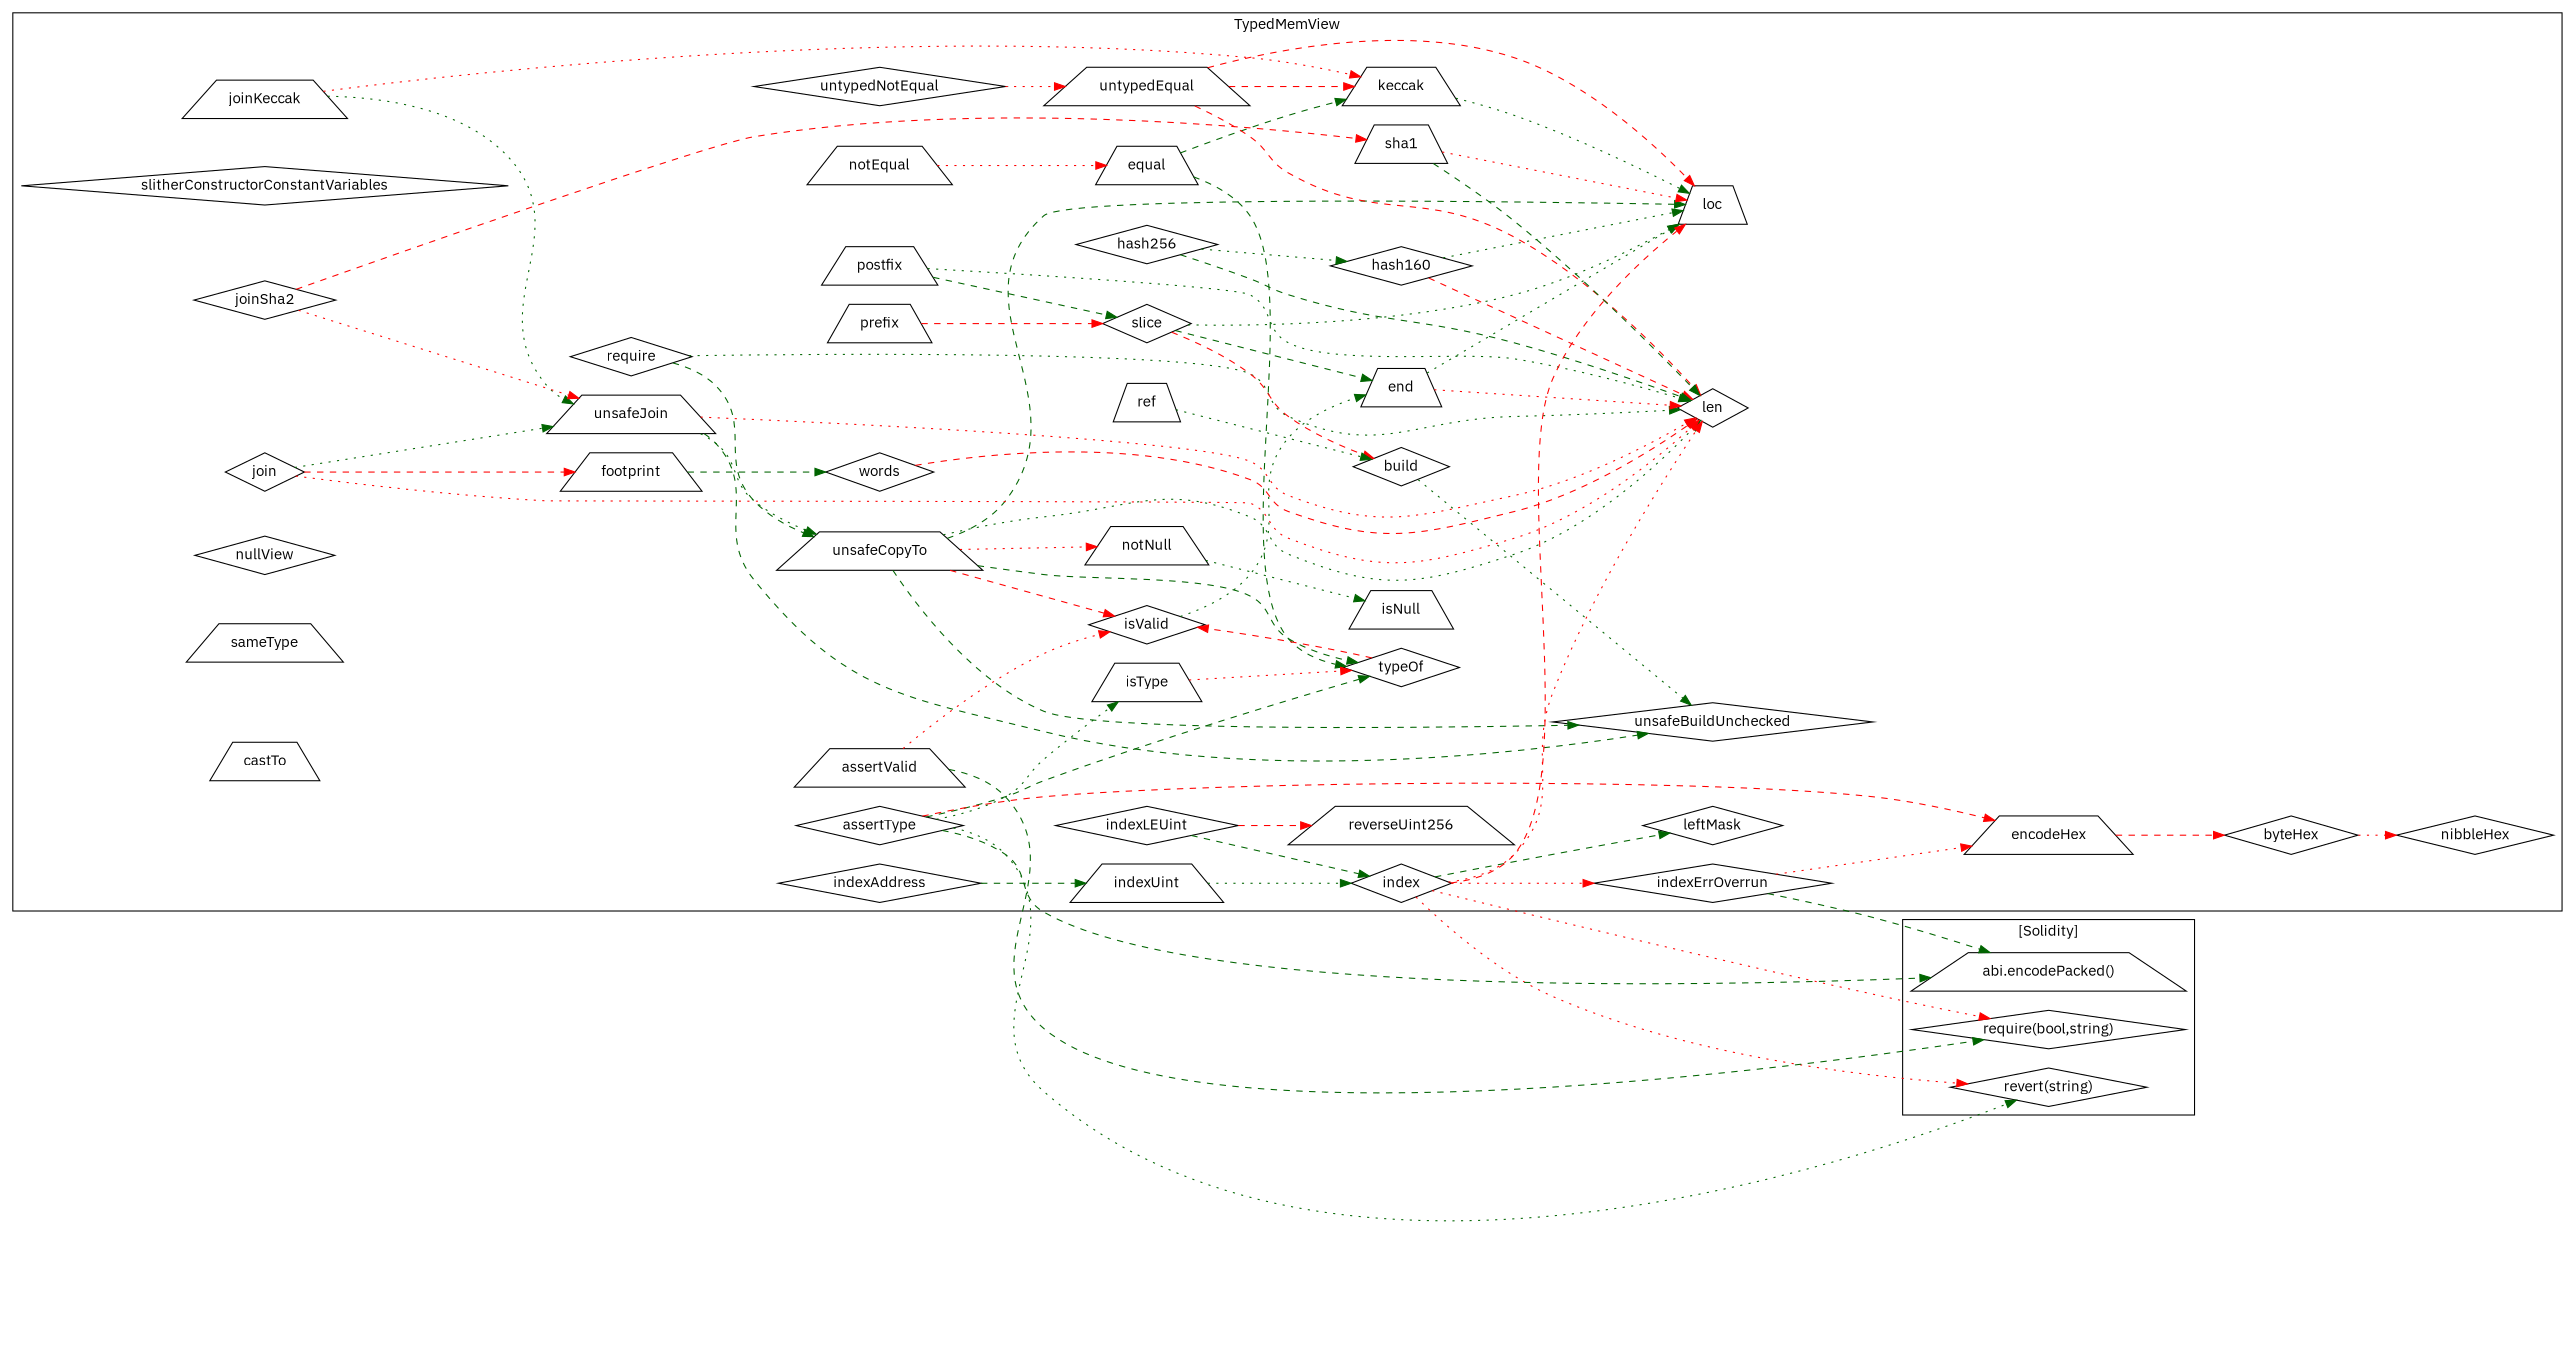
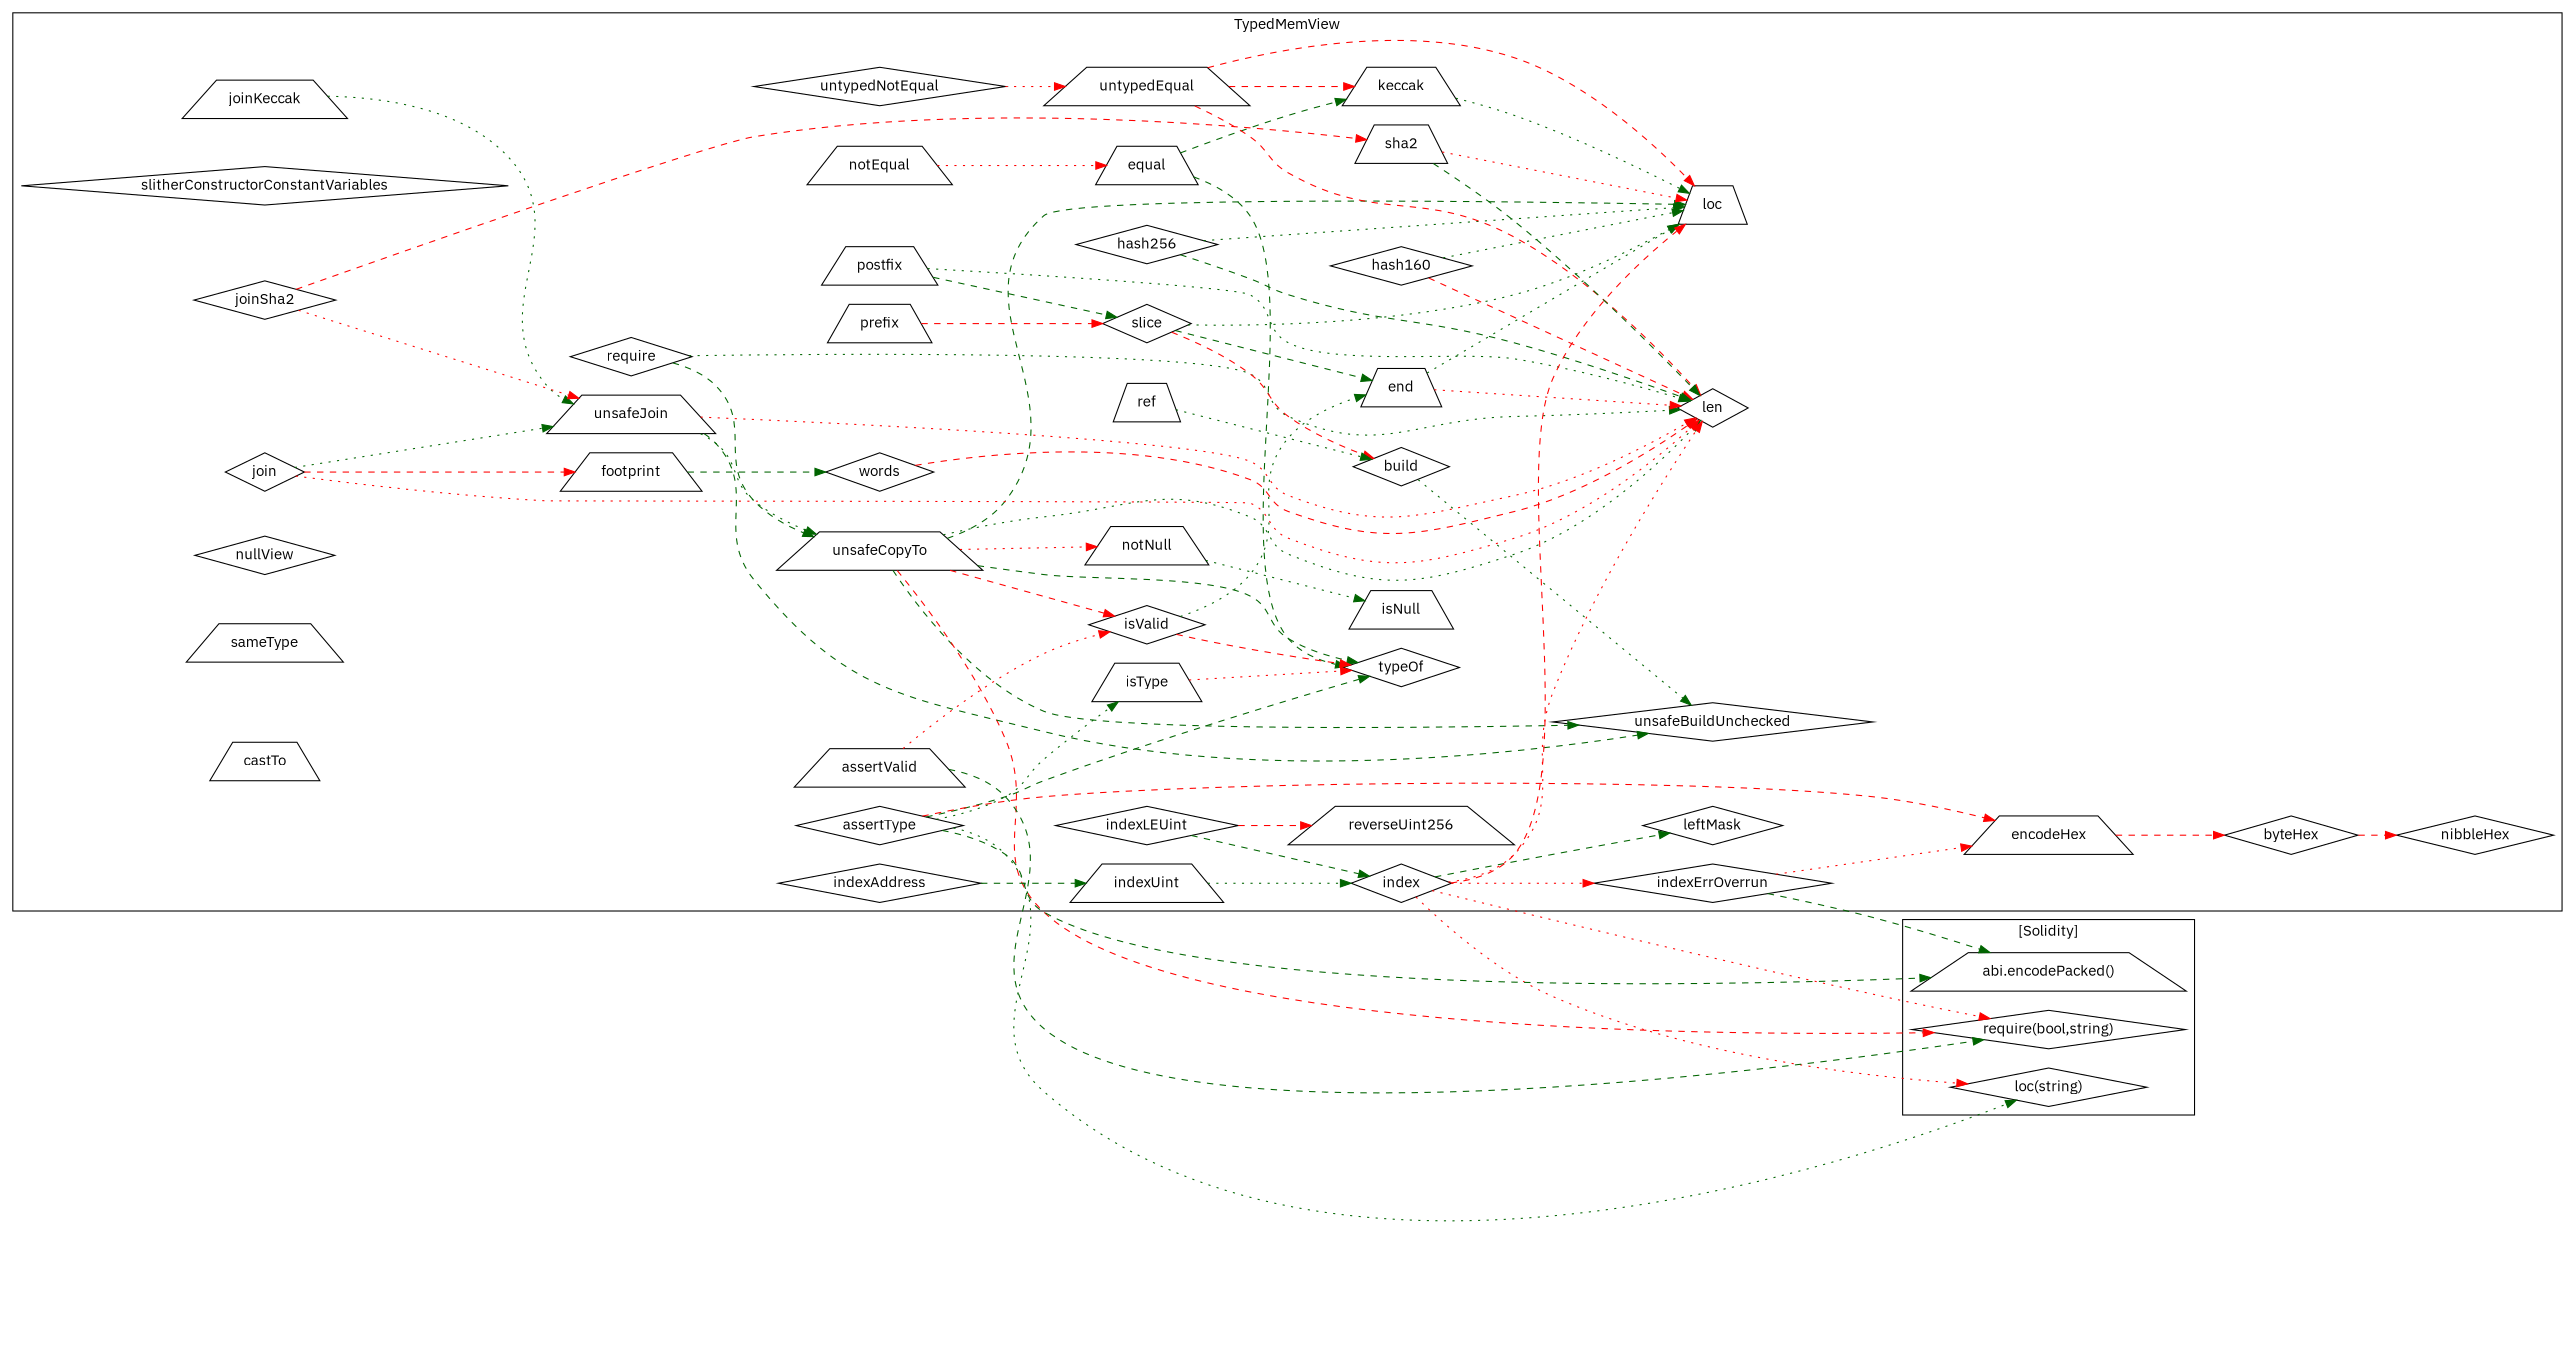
  strict digraph {
    fontname="IBM Plex Sans"
    rankdir=LR
    node [fontname="IBM Plex Sans" shape=diamond]
    edge [color=darkgreen fontname="IBM Plex Sans" style=dashed]
    n1 [label=require]
    n2 [label=unsafeCopyTo shape=trapezium]
    n3 [label=len]
    n4 [label=leftMask]
    n5 [label=notEqual shape=trapezium]
    n6 [label=equal shape=trapezium]
    n7 [label=unsafeBuildUnchecked]
    n8 [label=notNull shape=trapezium]
    n9 [label=isValid]
    n10 [label=loc shape=trapezium]
    n11 [label=typeOf]
    n12 [label=hash160]
    n13 [label=postfix shape=trapezium]
    n14 [label=slice]
    n15 [label=joinKeccak shape=trapezium]
    n16 [label=unsafeJoin shape=trapezium]
    n17 [label=keccak shape=trapezium]
    n18 [label=build]
    n19 [label=end shape=trapezium]
    n20 [label=encodeHex shape=trapezium]
    n21 [label=byteHex]
    n22 [label=slitherConstructorConstantVariables]
    n23 [label=hash256]
    n24 [label=isType shape=trapezium]
    n25 [label=isNull shape=trapezium]
    n26 [label=indexLEUint]
    n27 [label=index]
    n28 [label=reverseUint256 shape=trapezium]
    n29 [label=join]
    n30 [label=footprint shape=trapezium]
    n31 [label=words]
    n32 [label=untypedEqual shape=trapezium]
    n33 [label=joinSha2]
-   n34 [label=sha1 shape=trapezium]
+   n34 [label=sha2 shape=trapezium]
    n35 [label=nullView]
    n36 [label=nibbleHex]
    n37 [label=prefix shape=trapezium]
    n38 [label=indexUint shape=trapezium]
    n39 [label=ref shape=trapezium]
    n40 [label=indexErrOverrun]
    n41 [label=assertValid shape=trapezium]
    n42 [label=sameType shape=trapezium]
    n43 [label=assertType]
    n44 [label=castTo shape=trapezium]
    n45 [label=untypedNotEqual]
    n46 [label=indexAddress]
    "require(bool,string)"
    "abi.encodePacked()" [shape=trapezium]
-   "revert(string)"
+   "revert(string)" [label="loc(string)"]
    subgraph cluster_1 {
      label=TypedMemView
      n1
      n2
      n3
      n4
      n5
      n6
      n7
      n8
      n9
      n10
      n11
      n12
      n13
      n14
      n15
      n16
      n17
      n18
      n19
      n20
      n21
      n22
      n23
      n24
      n25
      n26
      n27
      n28
      n29
      n30
      n31
      n32
      n33
      n34
      n35
      n36
      n37
      n38
      n39
      n40
      n41
      n42
      n43
      n44
      n45
      n46
    }
    subgraph cluster_2 {
      label="[Solidity]"
      "require(bool,string)"
      "abi.encodePacked()"
      "revert(string)"
    }
    n1 -> n2
    n1 -> n3 [style=dotted]
    n2 -> n3 [style=dotted]
    n2 -> n7
    n2 -> n8 [color=red style=dotted]
    n2 -> n9 [color=red]
    n2 -> n10
    n2 -> n11
+   n2 -> "require(bool,string)" [color=red]
    n5 -> n6 [color=red style=dotted]
    n6 -> n11
    n6 -> n17
    n8 -> n25 [style=dotted]
-   n11 -> n9 [color=red]
+   n9 -> n11 [color=red]
    n9 -> n19 [style=dotted]
    n12 -> n3 [color=red]
    n12 -> n10 [style=dotted]
    n13 -> n3 [style=dotted]
    n13 -> n14
    n14 -> n10 [style=dotted]
    n14 -> n18 [color=red]
    n14 -> n19
    n15 -> n16 [style=dotted]
-   n15 -> n17 [color=red style=dotted]
    n16 -> n2 [style=dotted]
    n16 -> n3 [color=red style=dotted]
    n16 -> n7
    n17 -> n10 [style=dotted]
    n18 -> n7 [style=dotted]
    n19 -> n3 [color=red style=dotted]
    n19 -> n10 [style=dotted]
    n20 -> n21 [color=red]
-   n21 -> n36 [color=red style=dotted]
+   n21 -> n36 [color=red]
    n23 -> n3
-   n23 -> n12 [style=dotted]
+   n23 -> n10 [style=dotted]
    n24 -> n11 [color=red style=dotted]
    n26 -> n27
    n26 -> n28 [color=red]
    n27 -> n3 [color=red style=dotted]
    n27 -> n4
    n27 -> n10 [color=red]
    n27 -> n40 [color=red style=dotted]
    n27 -> "require(bool,string)" [color=red style=dotted]
    n27 -> "revert(string)" [color=red style=dotted]
    n29 -> n3 [color=red style=dotted]
    n29 -> n16 [style=dotted]
    n29 -> n30 [color=red]
    n30 -> n31
    n31 -> n3 [color=red]
    n32 -> n3 [color=red]
    n32 -> n10 [color=red]
    n32 -> n17 [color=red]
    n33 -> n16 [color=red style=dotted]
    n33 -> n34 [color=red]
    n34 -> n3
    n34 -> n10 [color=red style=dotted]
    n37 -> n14 [color=red]
    n38 -> n27 [style=dotted]
    n39 -> n18 [style=dotted]
    n40 -> n20 [color=red style=dotted]
    n40 -> "abi.encodePacked()"
    n41 -> n9 [color=red style=dotted]
    n41 -> "require(bool,string)"
    n43 -> n11
    n43 -> n20 [color=red]
    n43 -> n24 [style=dotted]
    n43 -> "abi.encodePacked()"
    n43 -> "revert(string)" [style=dotted]
    n45 -> n32 [color=red style=dotted]
    n46 -> n38
  }
